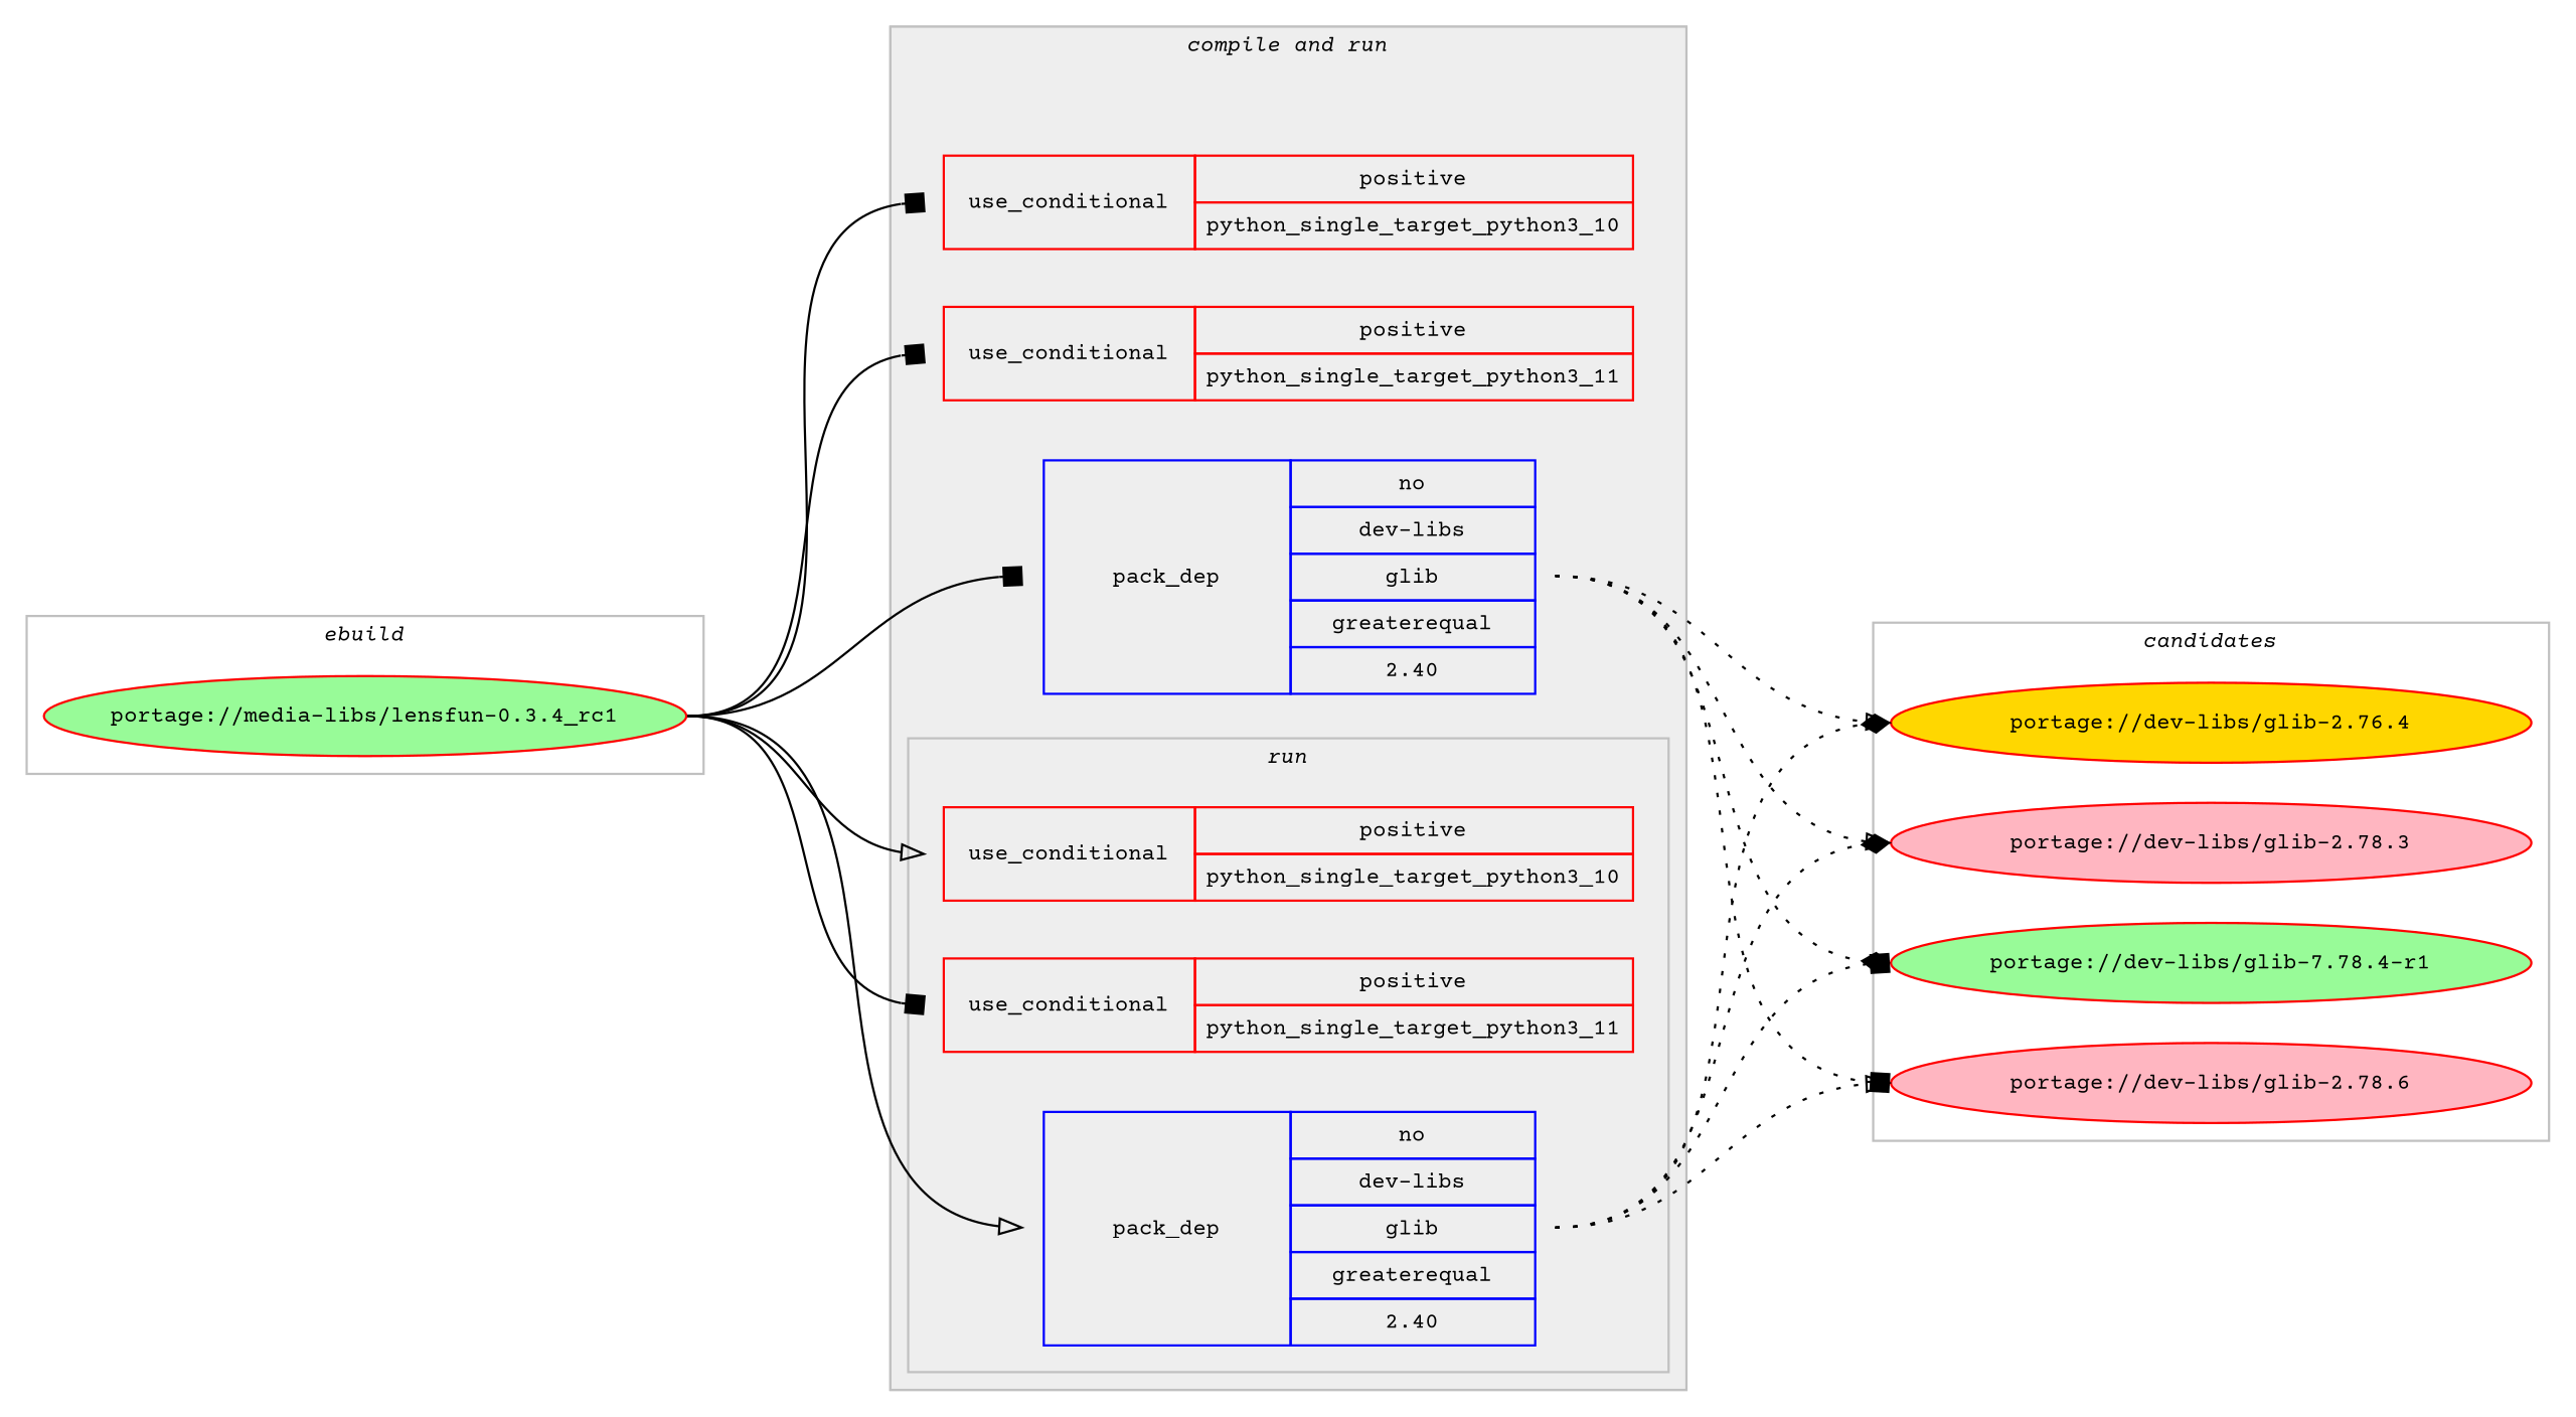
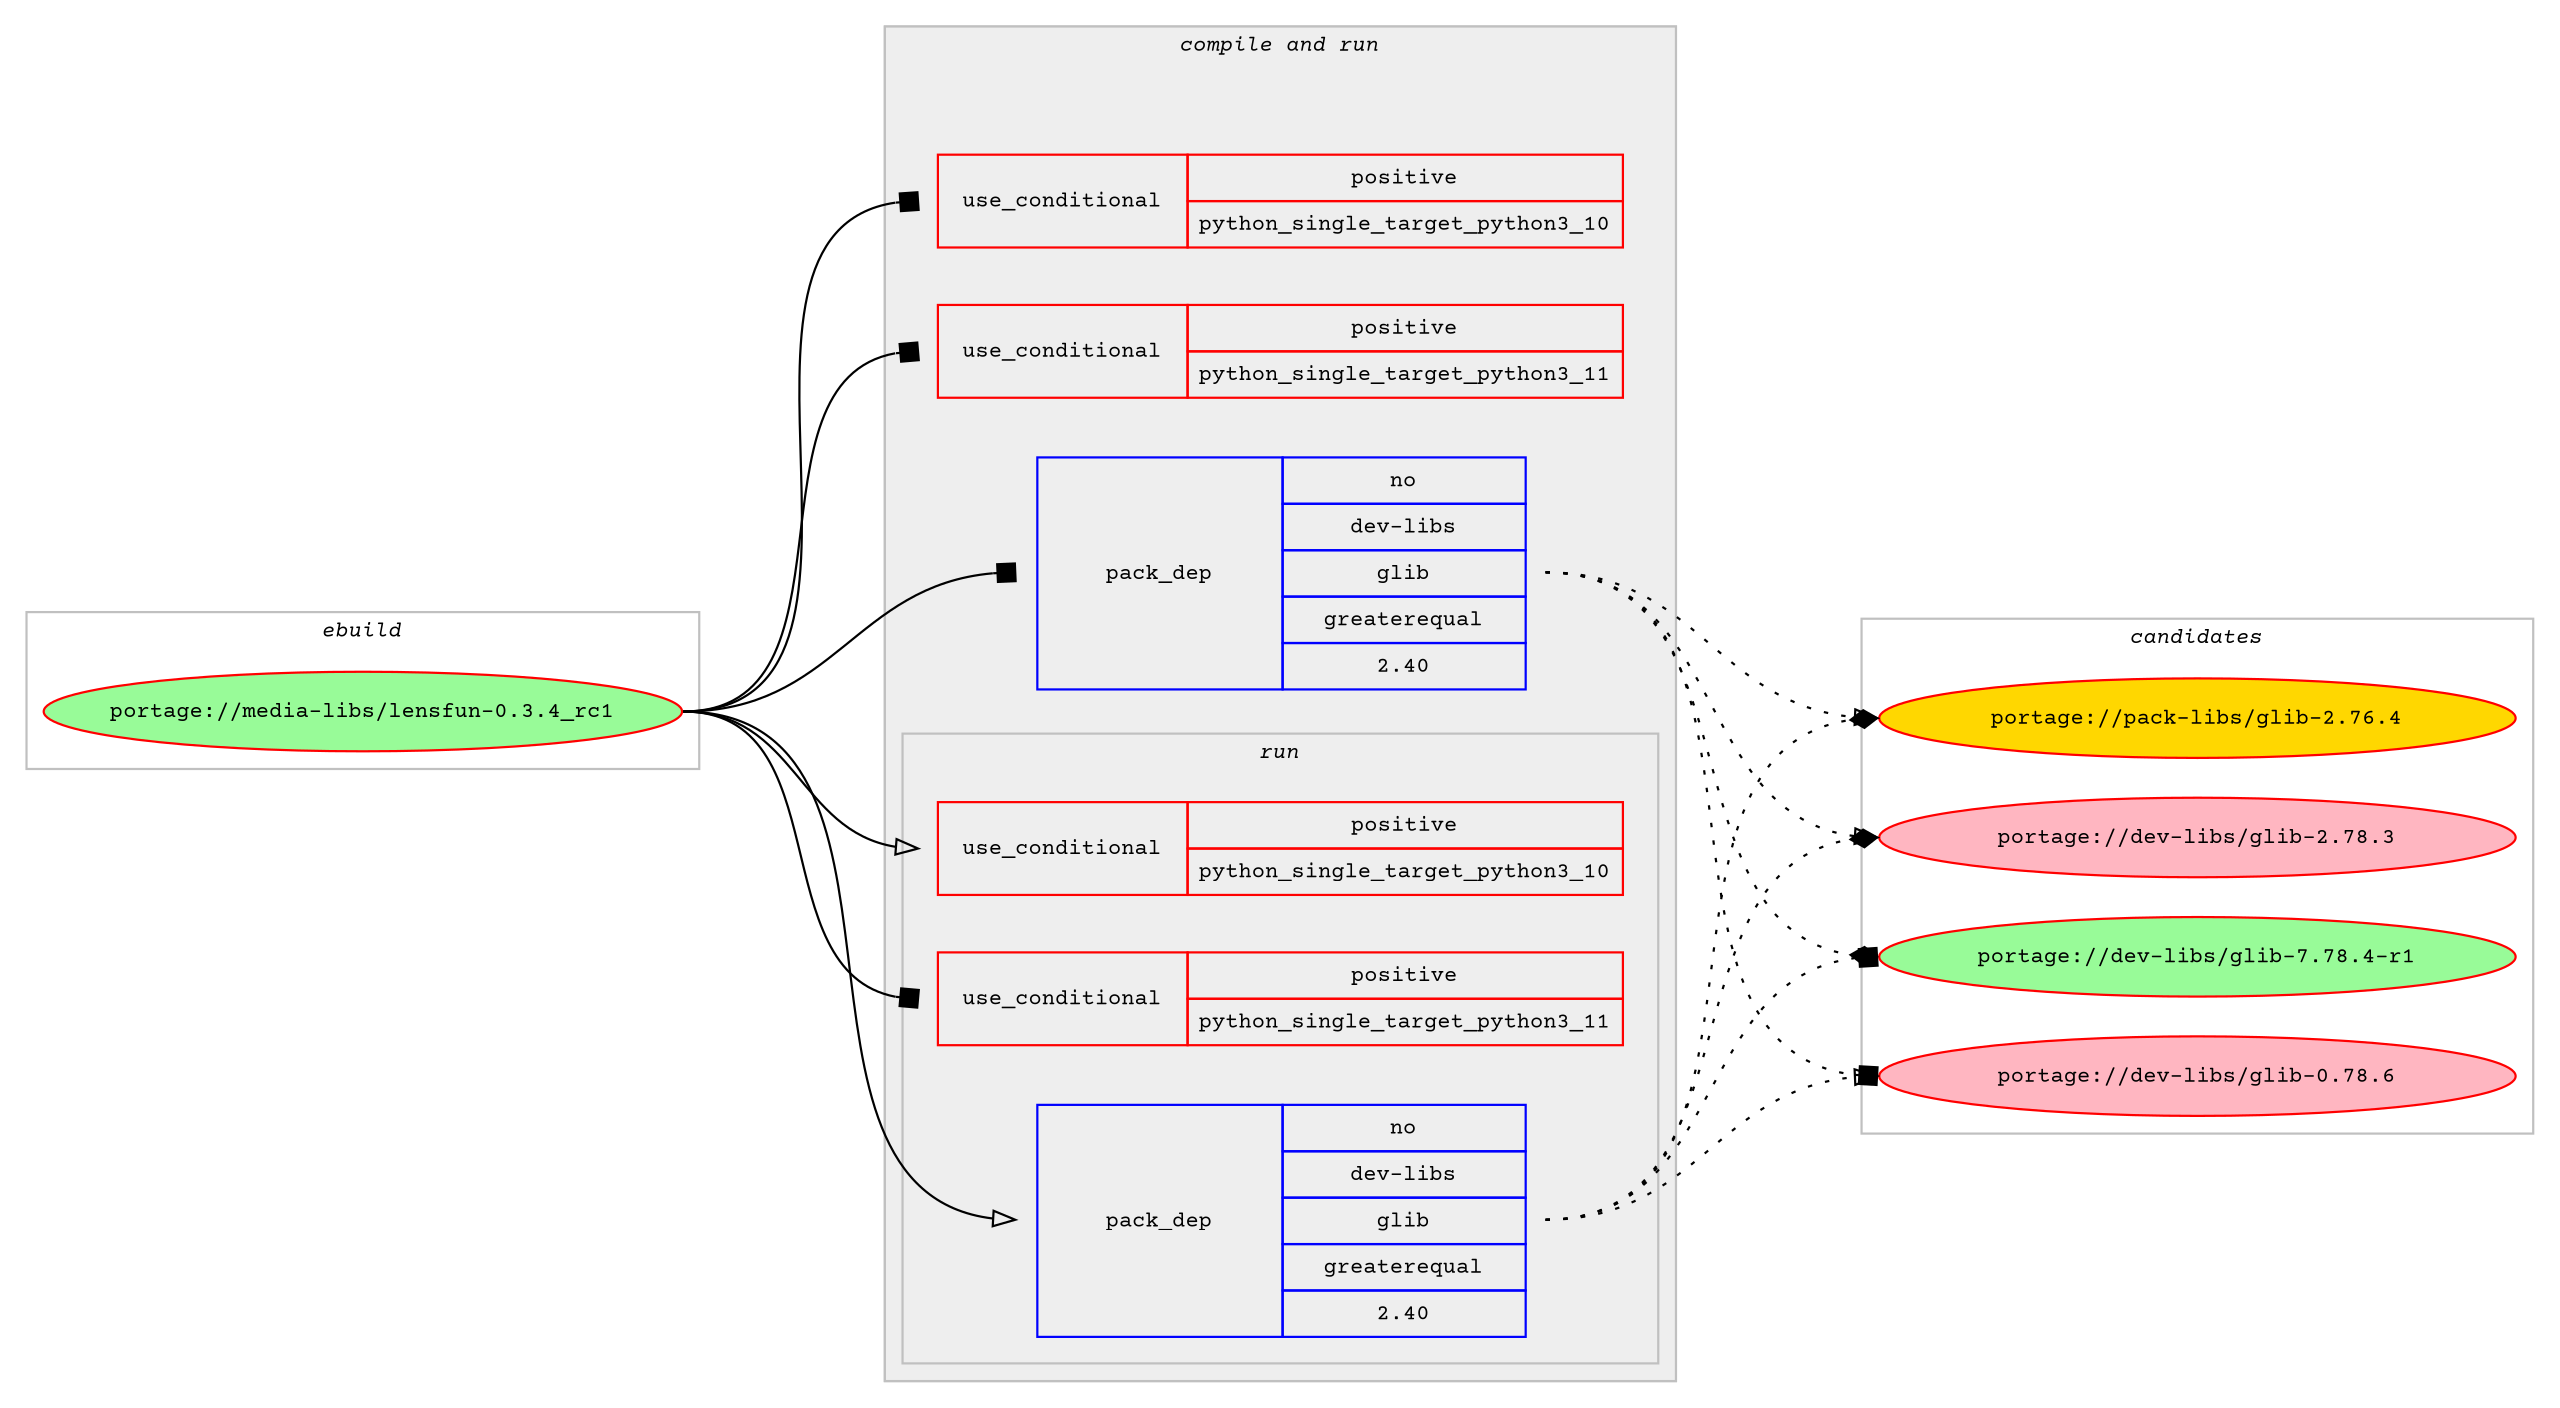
  digraph {
    compound=true
    concentrate=true
    fontname="Courier Prime"
    fontsize=10
    newrank=true
    rankdir=LR
    ranksep=1.5
    node [color=red fontname="Courier Prime" fontsize=10 shape=none]
    edge [arrowhead=box fontname="Courier Prime" headport=w style=dotted tailport=e weight=100]
    n1 [fillcolor=palegreen label="portage://media-libs/lensfun-0.3.4_rc1" style=filled width=4 shape=""]
    n2 [label=<<TABLE BORDER="0" CELLBORDER="1" CELLSPACING="0" CELLPADDING="4"><TR><TD ROWSPAN="3" CELLPADDING="10">use_conditional</TD></TR><TR><TD>positive</TD></TR><TR><TD>python_single_target_python3_10</TD></TR></TABLE>>]
    n3 [label=<<TABLE BORDER="0" CELLBORDER="1" CELLSPACING="0" CELLPADDING="4"><TR><TD ROWSPAN="3" CELLPADDING="10">use_conditional</TD></TR><TR><TD>positive</TD></TR><TR><TD>python_single_target_python3_11</TD></TR></TABLE>>]
    n4 [color=blue label=<<TABLE BORDER="0" CELLBORDER="1" CELLSPACING="0" CELLPADDING="4" WIDTH="220"><TR><TD ROWSPAN="6" CELLPADDING="30">pack_dep</TD></TR><TR><TD WIDTH="110">no</TD></TR><TR><TD>dev-libs</TD></TR><TR><TD>glib</TD></TR><TR><TD>greaterequal</TD></TR><TR><TD>2.40</TD></TR></TABLE>>]
    n5 [label=<<TABLE BORDER="0" CELLBORDER="1" CELLSPACING="0" CELLPADDING="4"><TR><TD ROWSPAN="3" CELLPADDING="10">use_conditional</TD></TR><TR><TD>positive</TD></TR><TR><TD>python_single_target_python3_10</TD></TR></TABLE>>]
    n6 [label=<<TABLE BORDER="0" CELLBORDER="1" CELLSPACING="0" CELLPADDING="4"><TR><TD ROWSPAN="3" CELLPADDING="10">use_conditional</TD></TR><TR><TD>positive</TD></TR><TR><TD>python_single_target_python3_11</TD></TR></TABLE>>]
    n7 [color=blue label=<<TABLE BORDER="0" CELLBORDER="1" CELLSPACING="0" CELLPADDING="4" WIDTH="220"><TR><TD ROWSPAN="6" CELLPADDING="30">pack_dep</TD></TR><TR><TD WIDTH="110">no</TD></TR><TR><TD>dev-libs</TD></TR><TR><TD>glib</TD></TR><TR><TD>greaterequal</TD></TR><TR><TD>2.40</TD></TR></TABLE>>]
-   n8 [fillcolor=gold label="portage://dev-libs/glib-2.76.4" style=filled width=4 shape=""]
+   n8 [fillcolor=gold label="portage://pack-libs/glib-2.76.4" style=filled width=4 shape=""]
    n9 [fillcolor=lightpink label="portage://dev-libs/glib-2.78.3" style=filled width=4 shape=""]
    n10 [fillcolor=palegreen label="portage://dev-libs/glib-7.78.4-r1" style=filled width=4 shape=""]
-   n11 [fillcolor=lightpink label="portage://dev-libs/glib-2.78.6" style=filled width=4 shape=""]
+   n11 [fillcolor=lightpink label="portage://dev-libs/glib-0.78.6" style=filled width=4 shape=""]
    subgraph cluster_1 {
      color=gray
      label=<<i>ebuild</i>>
      rank=same
      n1
    }
    subgraph cluster_2 {
      color=gray
      label=<<i>dependencies</i>>
      subgraph cluster_3 {
        color=gray
        fillcolor="#eeeeee"
        label=<<i>compile</i>>
        style=filled
        subgraph sub_4 {
          color=gray
          fillcolor="#eeeeee"
          label=<<i>compile</i>>
          style=filled
          n2
        }
        subgraph sub_5 {
          color=gray
          fillcolor="#eeeeee"
          label=<<i>compile</i>>
          style=filled
          n3
        }
        subgraph sub_6 {
          color=gray
          fillcolor="#eeeeee"
          label=<<i>compile</i>>
          style=filled
          n4
        }
      }
      subgraph cluster_7 {
        color=gray
        fillcolor="#eeeeee"
        label=<<i>compile and run</i>>
        style=filled
      }
      subgraph cluster_8 {
        color=gray
        fillcolor="#eeeeee"
        label=<<i>run</i>>
        style=filled
        subgraph sub_9 {
          color=gray
          fillcolor="#eeeeee"
          label=<<i>run</i>>
          style=filled
          n5
        }
        subgraph sub_10 {
          color=gray
          fillcolor="#eeeeee"
          label=<<i>run</i>>
          style=filled
          n6
        }
        subgraph sub_11 {
          color=gray
          fillcolor="#eeeeee"
          label=<<i>run</i>>
          style=filled
          n7
        }
      }
    }
    subgraph cluster_12 {
      color=gray
      label=<<i>candidates</i>>
      rank=same
      subgraph sub_13 {
        color=black
        label=<<i>candidates</i>>
        nodesep=1
        rank=same
        n8
        n9
        n10
        n11
      }
      subgraph sub_14 {
        color=black
        label=<<i>candidates</i>>
        nodesep=1
        rank=same
        n8
        n9
        n10
        n11
      }
    }
    n1 -> n2 [style=solid weight=20]
    n1 -> n3 [style=solid weight=20]
    n1 -> n4 [style=solid weight=20]
    n1 -> n5 [arrowhead=onormal style=solid weight=20]
    n1 -> n6 [style=solid weight=20]
    n1 -> n7 [arrowhead=onormal style=solid weight=20]
    n4 -> n8 [arrowhead=onormal]
    n4 -> n9 [arrowhead=onormal]
    n4 -> n10 [arrowhead=diamond]
    n4 -> n11
    n7 -> n8 [arrowhead=diamond]
    n7 -> n9 [arrowhead=diamond]
    n7 -> n10
    n7 -> n11 [arrowhead=onormal]
  }
